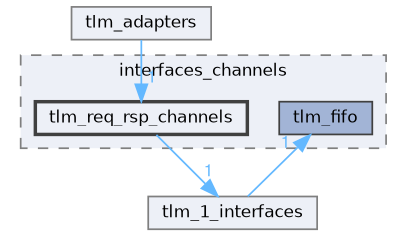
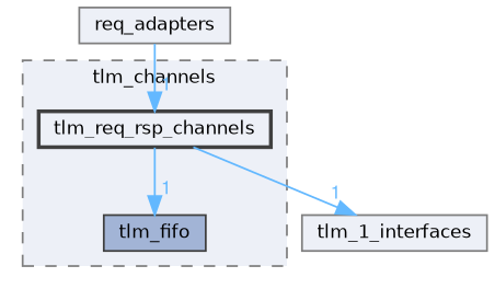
  digraph {
    compound=true
    fontname="DejaVu Sans"
    node [color=grey25 fillcolor="#edf0f7" fontname="DejaVu Sans" fontsize=10 shape=box style=filled]
    edge [color=steelblue1 fontcolor=steelblue1 fontname="DejaVu Sans" fontsize=10 headlabel=1 labeldistance=1.5 labelfontname=FreeSans labelfontsize=10]
    n1 [fillcolor="#a2b4d6" height=0.2 label=tlm_fifo width=0.4]
    n2 [height=0.2 label=tlm_req_rsp_channels style="filled,bold" width=0.4]
    n3 [color=grey50 height=0.2 label=tlm_1_interfaces width=0.4]
-   n4 [color=grey50 height=0.2 label=tlm_adapters width=0.4]
+   n4 [color=grey50 height=0.2 label=req_adapters width=0.4]
    subgraph cluster_1 {
      bgcolor="#edf0f7"
      fontsize=10
-     label=interfaces_channels
+     label=tlm_channels
      pencolor=grey50
      style="filled,dashed"
      n1
      n2
    }
-   n3 -> n1
+   n2 -> n1
    n2 -> n3
    n4 -> n2
  }
